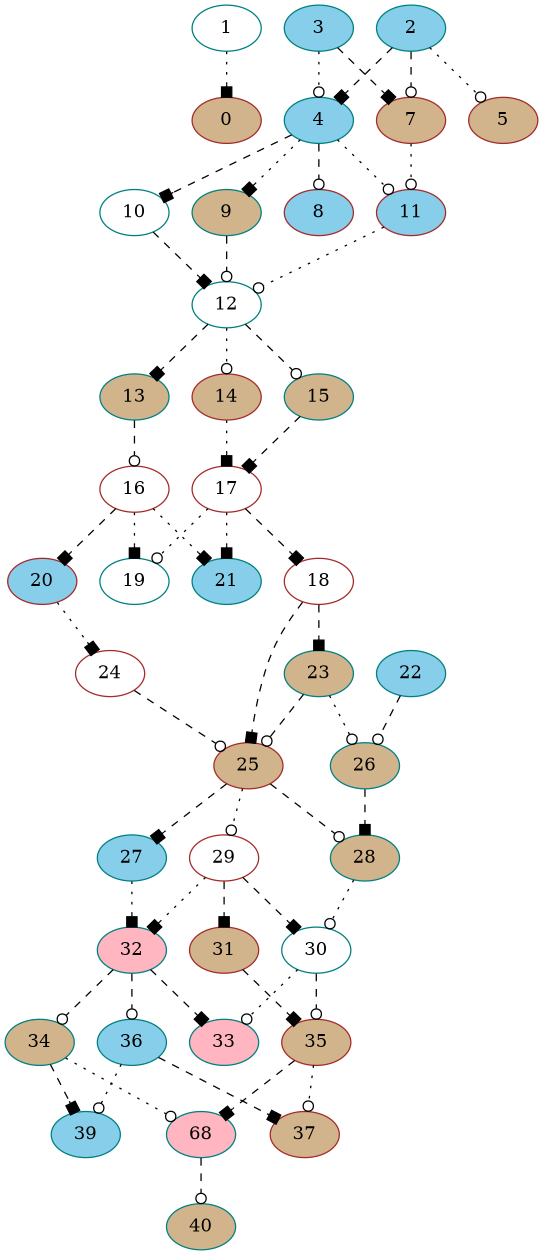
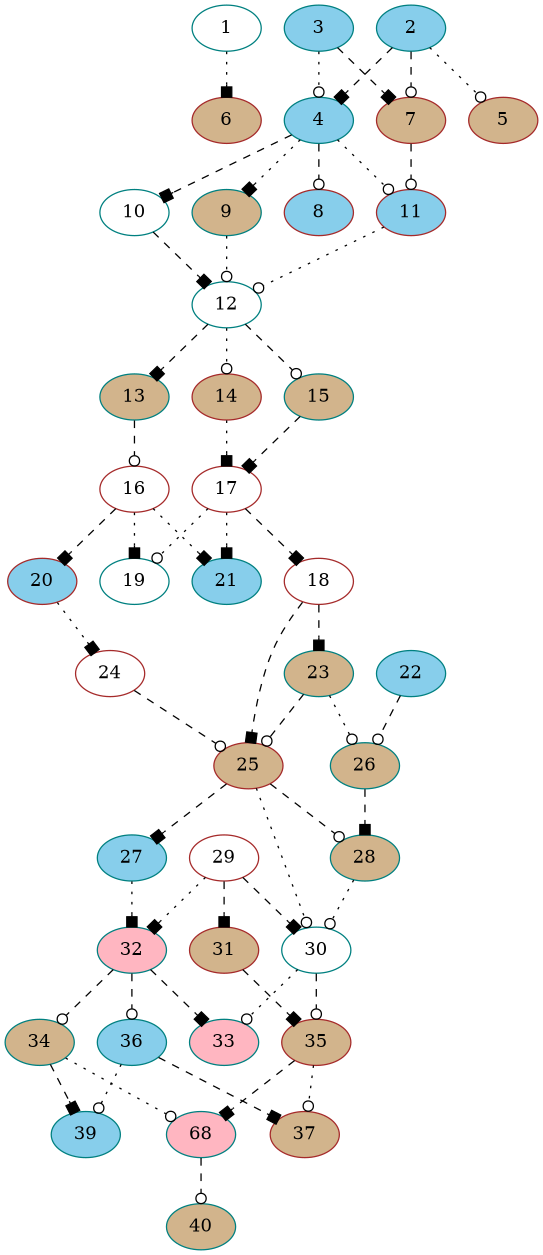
  digraph {
    node [alpha=0.01 color=teal fillcolor=tan style=filled]
    edge [arrowhead=box style=dashed]
    1 [alpha=0.07 expect_size=35147776 fillcolor=white]
-   6 [alpha=0.17 color=brown expect_size=37978112 label=0]
+   6 [alpha=0.17 color=brown expect_size=37978112]
    2 [alpha=0.07 expect_size=26647552 fillcolor=skyblue]
    4 [alpha=0.02 expect_size=16394240 fillcolor=skyblue]
    5 [color=brown expect_size=39580672]
    7 [alpha=0.20 color=brown expect_size=30803968]
    8 [alpha=0.18 color=brown expect_size=13092864 fillcolor=skyblue]
    9 [alpha=0.08 expect_size=37587968]
    10 [alpha=0.03 expect_size=17763328 fillcolor=white]
    11 [alpha=0.13 color=brown expect_size=33849344 fillcolor=skyblue]
    12 [alpha=0.00 expect_size=50132992 fillcolor=white]
    3 [alpha=0.13 expect_size=15572992 fillcolor=skyblue]
    13 [alpha=0.13 expect_size=20543488]
    14 [alpha=0.08 color=brown expect_size=50781184]
    15 [expect_size=7600128]
    16 [alpha=0.00 color=brown expect_size=10381312 fillcolor=white]
    17 [alpha=0.17 color=brown expect_size=50783232 fillcolor=white]
    19 [alpha=0.08 expect_size=44653568 fillcolor=white]
    20 [alpha=0.14 color=brown expect_size=17207296 fillcolor=skyblue]
    21 [alpha=0.13 expect_size=23576576 fillcolor=skyblue]
    18 [alpha=0.20 color=brown expect_size=49837056 fillcolor=white]
    24 [alpha=0.09 color=brown expect_size=36866048 fillcolor=white]
    23 [alpha=0.12 expect_size=7038976]
    25 [alpha=0.00 color=brown expect_size=8814592]
    22 [alpha=0.00 expect_size=6190080 fillcolor=skyblue]
    26 [alpha=0.05 expect_size=10256384]
    28 [expect_size=50814976]
    29 [alpha=0.14 color=brown expect_size=49711104 fillcolor=white]
    27 [expect_size=11140096 fillcolor=skyblue]
    30 [alpha=0.12 expect_size=21878784 fillcolor=white]
    32 [alpha=0.12 expect_size=37568512 fillcolor=lightpink]
    31 [alpha=0.02 color=brown expect_size=7863296]
    33 [alpha=0.08 expect_size=38028288 fillcolor=lightpink]
    34 [alpha=0.03 expect_size=19574784]
    36 [alpha=0.18 expect_size=40904704 fillcolor=skyblue]
    35 [alpha=0.19 color=brown expect_size=40544256]
    n37 [alpha=0.12 expect_size=9191424 fillcolor=lightpink label=68]
    39 [alpha=0.05 expect_size=10529792 fillcolor=skyblue]
    37 [alpha=0.15 color=brown expect_size=6204416]
    40 [alpha=0.04 expect_size=42565632]
    1 -> 6 [style=dotted]
    2 -> 4
    2 -> 5 [arrowhead=odot style=dotted]
    2 -> 7 [arrowhead=odot]
    4 -> 8 [arrowhead=odot]
    4 -> 9 [style=dotted]
    4 -> 10
    4 -> 11 [arrowhead=odot style=dotted]
-   7 -> 11 [arrowhead=odot style=dotted]
-   9 -> 12 [arrowhead=odot]
+   7 -> 11 [arrowhead=odot]
+   9 -> 12 [arrowhead=odot style=dotted]
    10 -> 12
    11 -> 12 [arrowhead=odot style=dotted]
    12 -> 13
    12 -> 14 [arrowhead=odot style=dotted]
    12 -> 15 [arrowhead=odot]
    3 -> 4 [arrowhead=odot style=dotted]
    3 -> 7
    13 -> 16 [arrowhead=odot]
    14 -> 17 [style=dotted]
    15 -> 17
    16 -> 19 [style=dotted]
    16 -> 20
    16 -> 21 [style=dotted]
    17 -> 19 [arrowhead=odot style=dotted]
    17 -> 21 [style=dotted]
    17 -> 18
    20 -> 24 [style=dotted]
    18 -> 23
    18 -> 25
    24 -> 25 [arrowhead=odot]
    23 -> 25 [arrowhead=odot]
    23 -> 26 [arrowhead=odot style=dotted]
    25 -> 28 [arrowhead=odot]
-   25 -> 29 [arrowhead=odot style=dotted]
+   25 -> 30 [arrowhead=odot style=dotted]
    25 -> 27
    22 -> 26 [arrowhead=odot]
    26 -> 28
    28 -> 30 [arrowhead=odot style=dotted]
    29 -> 30
    29 -> 32 [style=dotted]
    29 -> 31
    27 -> 32 [style=dotted]
    30 -> 33 [arrowhead=odot style=dotted]
    30 -> 35 [arrowhead=odot]
    32 -> 33
    32 -> 34 [arrowhead=odot]
    32 -> 36 [arrowhead=odot]
    31 -> 35
    34 -> n37 [arrowhead=odot style=dotted]
    34 -> 39
    36 -> 39 [arrowhead=odot style=dotted]
    36 -> 37
    35 -> n37
    35 -> 37 [arrowhead=odot style=dotted]
    n37 -> 40 [arrowhead=odot]
  }
